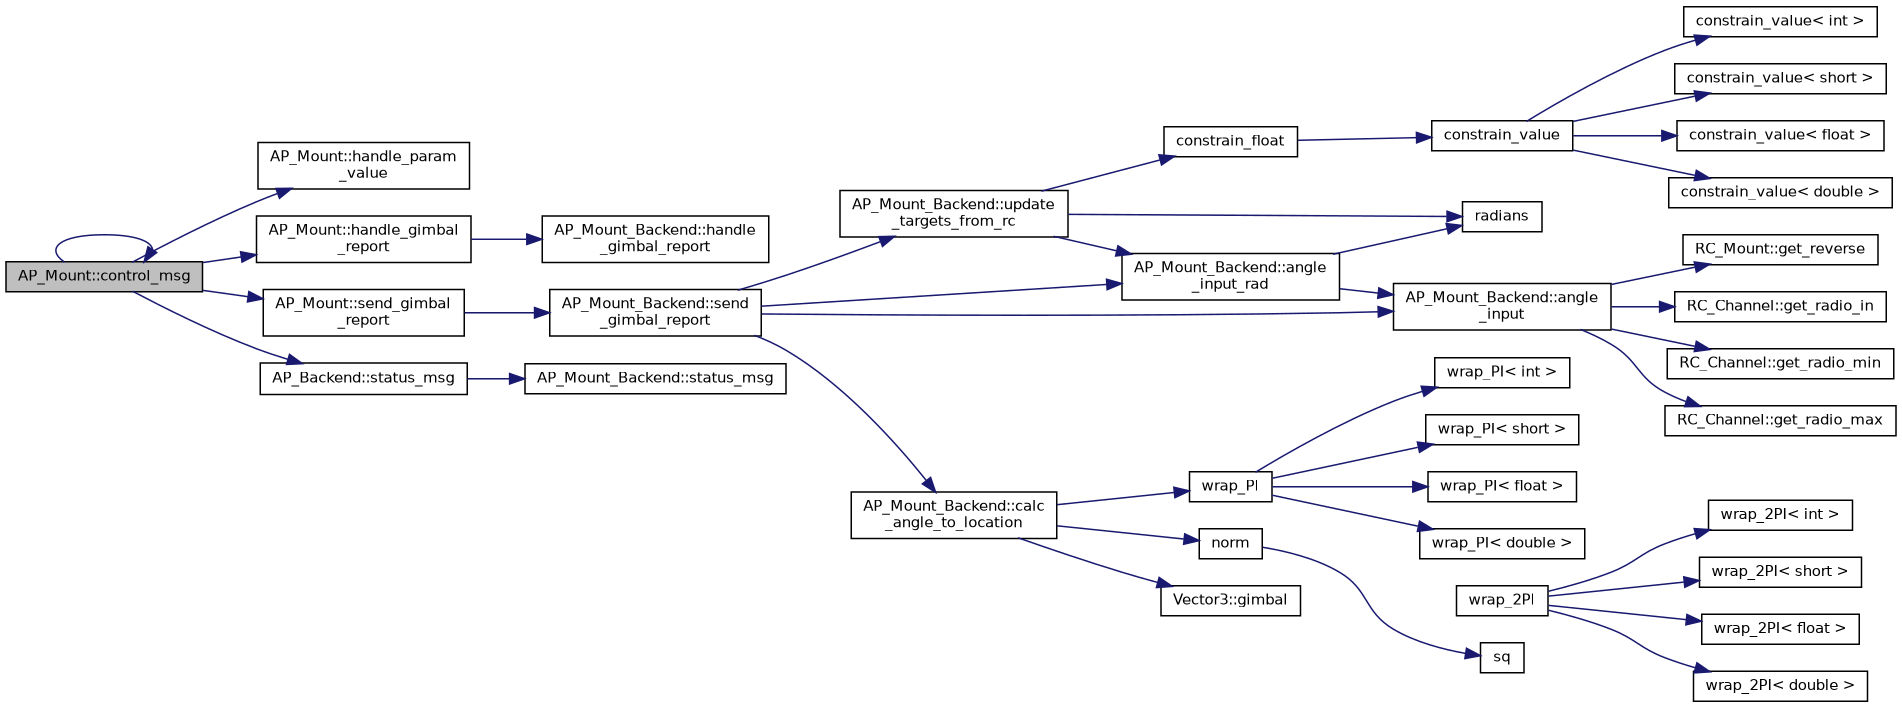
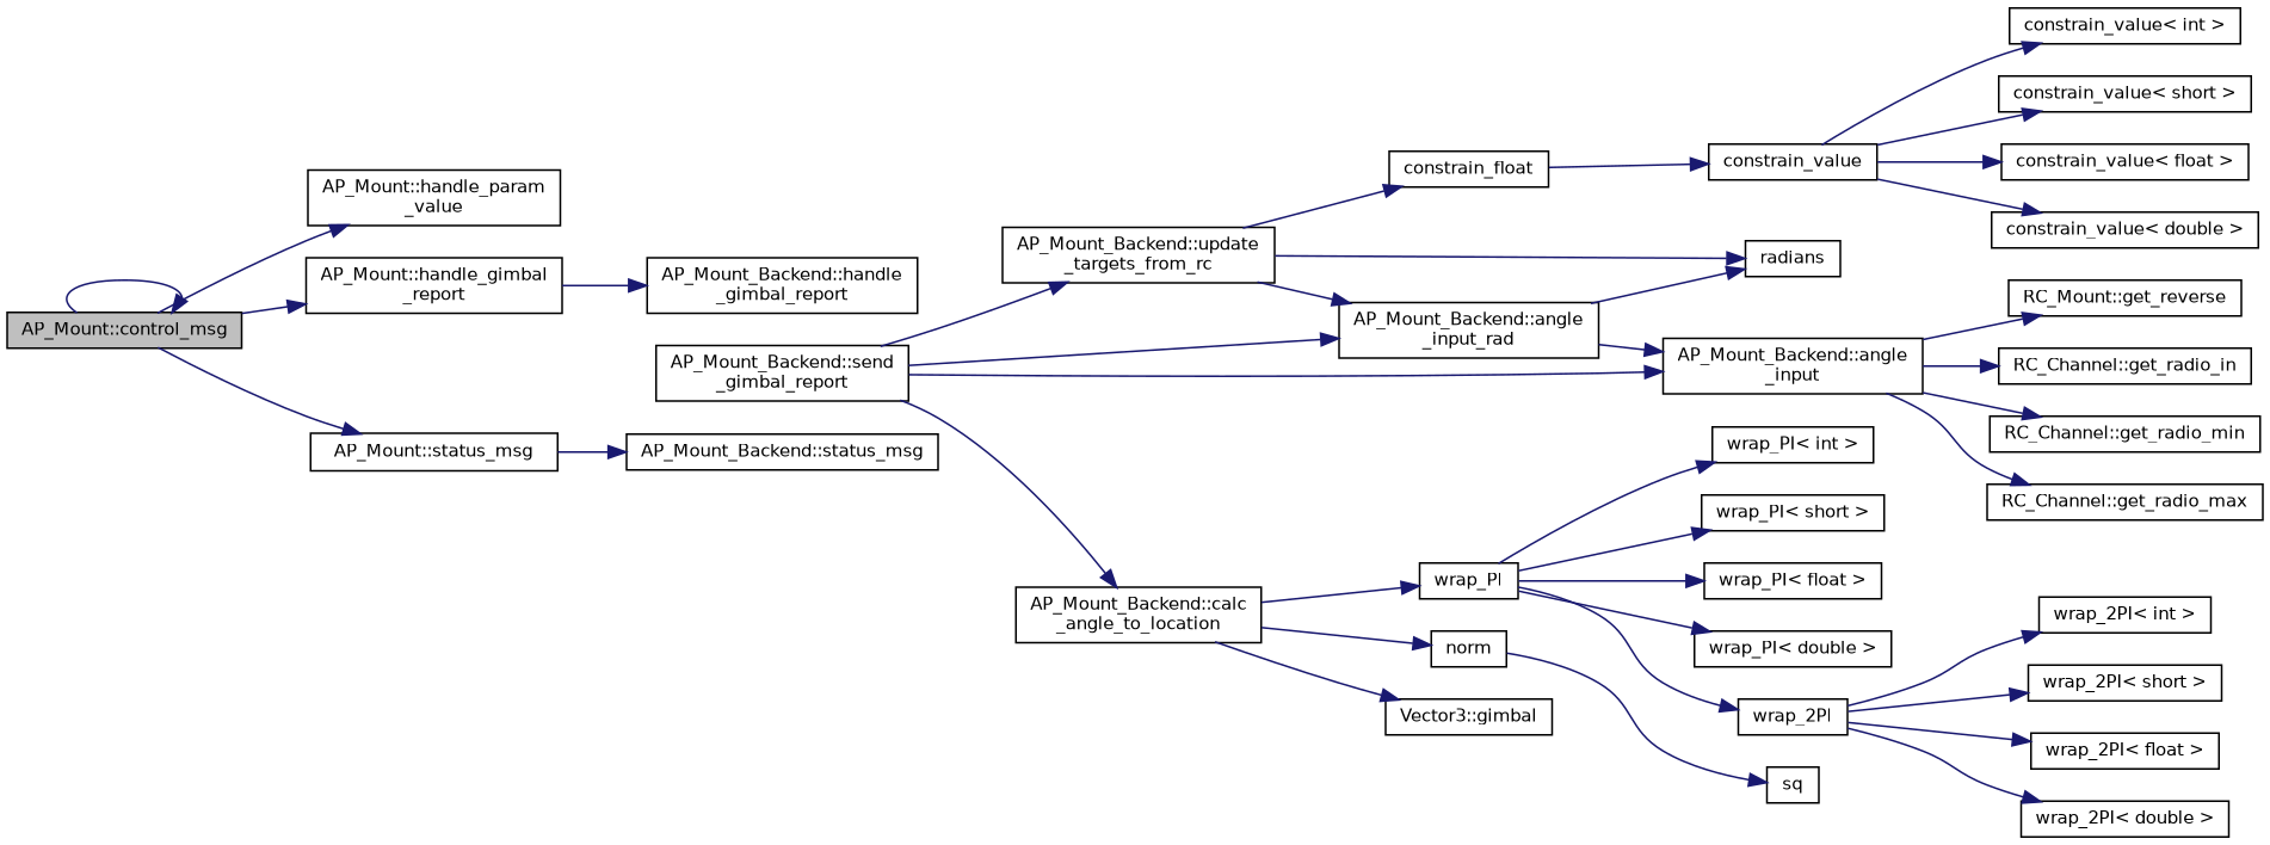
  digraph {
    rankdir=LR
    node [color=black fillcolor=white fontname=Helvetica fontsize=10 shape=record style=filled]
    edge [color=midnightblue fontname=Helvetica fontsize=10 labelfontname=Helvetica labelfontsize=10 style=solid]
    n1 [fillcolor=grey75 fontcolor=black height=0.2 label="AP_Mount::control_msg" width=0.4]
    n2 [height=0.2 label="AP_Mount::handle_param\l_value" width=0.4]
    n3 [height=0.2 label="AP_Mount::handle_gimbal\l_report" width=0.4]
-   n4 [height=0.2 label="AP_Mount::send_gimbal\l_report" width=0.4]
-   n5 [height=0.2 label="AP_Backend::status_msg" width=0.4]
+   n5 [height=0.2 label="AP_Mount::status_msg" width=0.4]
    n6 [height=0.2 label="AP_Mount_Backend::handle\l_gimbal_report" width=0.4]
    n7 [height=0.2 label="AP_Mount_Backend::send\l_gimbal_report" width=0.4]
    n8 [height=0.2 label="AP_Mount_Backend::status_msg" width=0.4]
    n9 [height=0.2 label="AP_Mount_Backend::update\l_targets_from_rc" width=0.4]
    n10 [height=0.2 label="AP_Mount_Backend::angle\l_input_rad" width=0.4]
    n11 [height=0.2 label="AP_Mount_Backend::angle\l_input" width=0.4]
    n12 [height=0.2 label="AP_Mount_Backend::calc\l_angle_to_location" width=0.4]
    n13 [height=0.2 label=constrain_float width=0.4]
    n14 [height=0.2 label=radians width=0.4]
    n15 [height=0.2 label="RC_Mount::get_reverse" width=0.4]
    n16 [height=0.2 label="RC_Channel::get_radio_in" width=0.4]
    n17 [height=0.2 label="RC_Channel::get_radio_min" width=0.4]
    n18 [height=0.2 label="RC_Channel::get_radio_max" width=0.4]
    n19 [height=0.2 label=norm width=0.4]
    n20 [height=0.2 label="Vector3::gimbal" width=0.4]
    n21 [height=0.2 label=wrap_PI width=0.4]
    n22 [height=0.2 label=constrain_value width=0.4]
    n23 [height=0.2 label="constrain_value\< int \>" width=0.4]
    n24 [height=0.2 label="constrain_value\< short \>" width=0.4]
    n25 [height=0.2 label="constrain_value\< float \>" width=0.4]
    n26 [height=0.2 label="constrain_value\< double \>" width=0.4]
    n27 [height=0.2 label=sq width=0.4]
    n28 [height=0.2 label=wrap_2PI width=0.4]
    n29 [height=0.2 label="wrap_PI\< int \>" width=0.4]
    n30 [height=0.2 label="wrap_PI\< short \>" width=0.4]
    n31 [height=0.2 label="wrap_PI\< float \>" width=0.4]
    n32 [height=0.2 label="wrap_PI\< double \>" width=0.4]
    n33 [height=0.2 label="wrap_2PI\< int \>" width=0.4]
    n34 [height=0.2 label="wrap_2PI\< short \>" width=0.4]
    n35 [height=0.2 label="wrap_2PI\< float \>" width=0.4]
    n36 [height=0.2 label="wrap_2PI\< double \>" width=0.4]
    n1 -> n1
    n1 -> n2
    n1 -> n3
-   n1 -> n4
    n1 -> n5
    n3 -> n6
-   n4 -> n7
    n5 -> n8
    n7 -> n9
    n7 -> n10
    n7 -> n11
    n7 -> n12
    n9 -> n10
    n9 -> n13
    n9 -> n14
    n10 -> n11
    n10 -> n14
    n11 -> n15
    n11 -> n16
    n11 -> n17
    n11 -> n18
    n12 -> n19
    n12 -> n20
    n12 -> n21
    n13 -> n22
    n19 -> n27
+   n21 -> n28
    n21 -> n29
    n21 -> n30
    n21 -> n31
    n21 -> n32
    n22 -> n23
    n22 -> n24
    n22 -> n25
    n22 -> n26
    n28 -> n33
    n28 -> n34
    n28 -> n35
    n28 -> n36
  }
